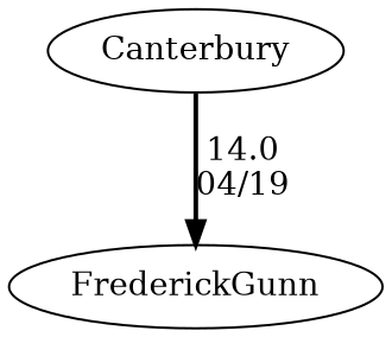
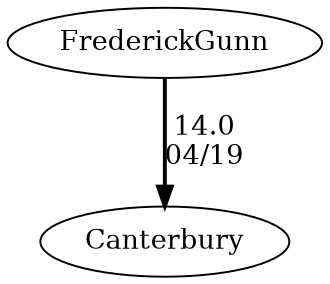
  digraph {
    Canterbury
    FrederickGunn
-   Canterbury -> FrederickGunn [label="14.0\n04/19" random=random weight=86 style=bold]
+   FrederickGunn -> Canterbury [label="14.0\n04/19" random=random weight=86 style=bold]
  }
